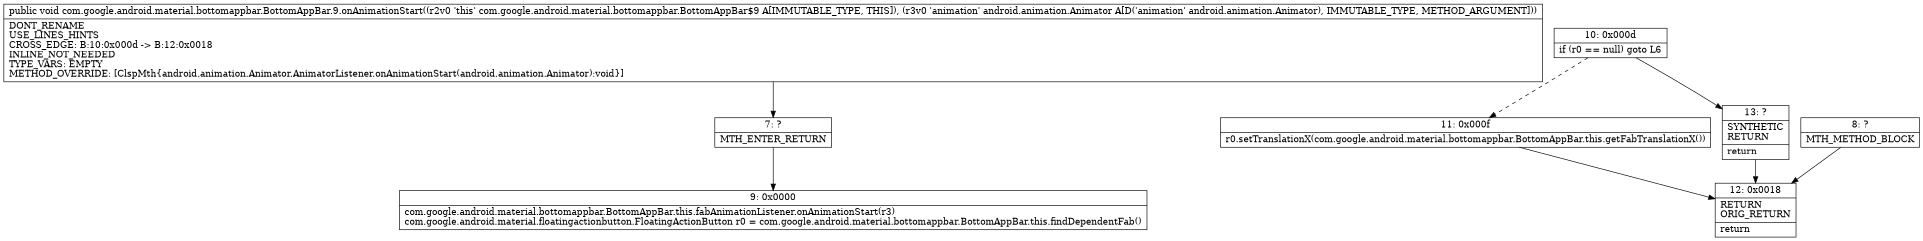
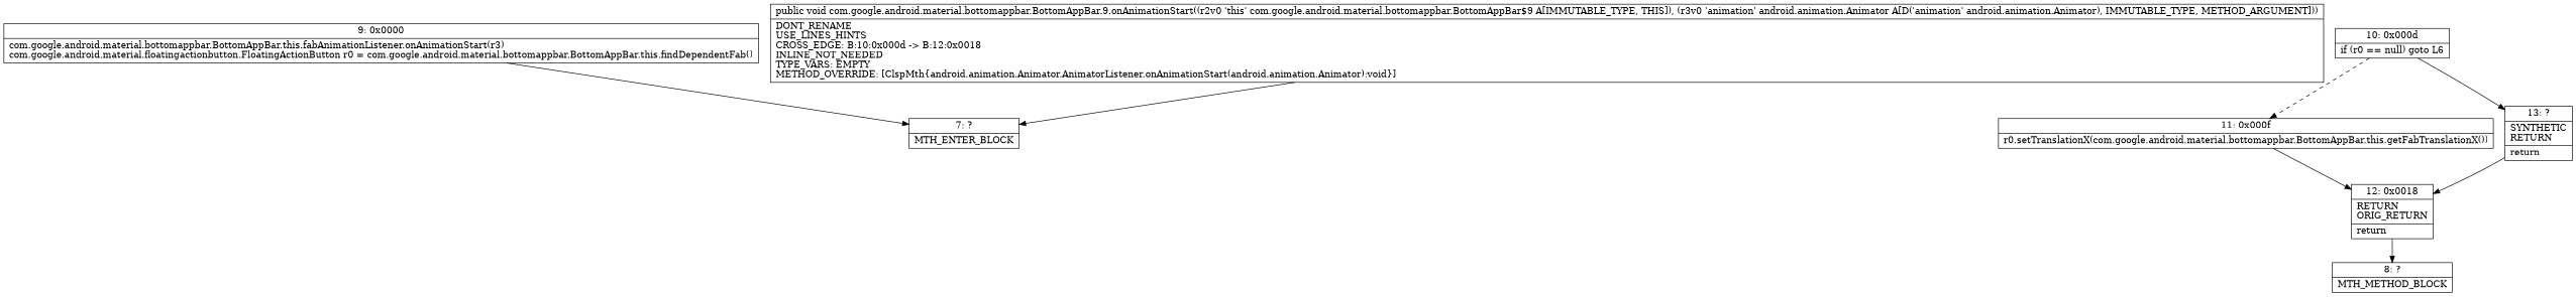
  digraph {
    node [shape=record]
-   n1 [label="{7\:\ ?|MTH_ENTER_RETURN\l}"]
+   n1 [label="{7\:\ ?|MTH_ENTER_BLOCK\l}"]
    n2 [label="{9\:\ 0x0000|com.google.android.material.bottomappbar.BottomAppBar.this.fabAnimationListener.onAnimationStart(r3)\lcom.google.android.material.floatingactionbutton.FloatingActionButton r0 = com.google.android.material.bottomappbar.BottomAppBar.this.findDependentFab()\l}"]
    n3 [label="{10\:\ 0x000d|if (r0 == null) goto L6\l}"]
    n4 [label="{11\:\ 0x000f|r0.setTranslationX(com.google.android.material.bottomappbar.BottomAppBar.this.getFabTranslationX())\l}"]
    n5 [label="{13\:\ ?|SYNTHETIC\lRETURN\l|return\l}"]
    n6 [label="{12\:\ 0x0018|RETURN\lORIG_RETURN\l|return\l}"]
    n7 [label="{8\:\ ?|MTH_METHOD_BLOCK\l}"]
    n8 [label="{public void com.google.android.material.bottomappbar.BottomAppBar.9.onAnimationStart((r2v0 'this' com.google.android.material.bottomappbar.BottomAppBar$9 A[IMMUTABLE_TYPE, THIS]), (r3v0 'animation' android.animation.Animator A[D('animation' android.animation.Animator), IMMUTABLE_TYPE, METHOD_ARGUMENT]))  | DONT_RENAME\lUSE_LINES_HINTS\lCROSS_EDGE: B:10:0x000d \-\> B:12:0x0018\lINLINE_NOT_NEEDED\lTYPE_VARS: EMPTY\lMETHOD_OVERRIDE: [ClspMth\{android.animation.Animator.AnimatorListener.onAnimationStart(android.animation.Animator):void\}]\l}"]
-   n1 -> n2
+   n2 -> n1
    n3 -> n4 [style=dashed]
    n3 -> n5
    n4 -> n6
    n5 -> n6
-   n7 -> n6
+   n6 -> n7
    n8 -> n1
  }
